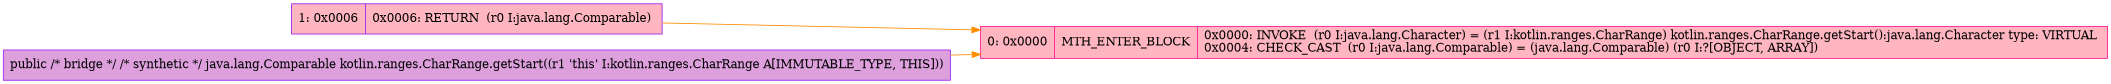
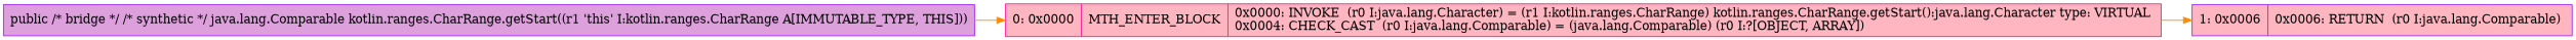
  digraph {
    rankdir=LR
    node [shape=record style=filled fillcolor=lightpink color=purple]
    edge [color=darkorange]
    n1 [label="{0\:\ 0x0000|MTH_ENTER_BLOCK\l|0x0000: INVOKE  (r0 I:java.lang.Character) = (r1 I:kotlin.ranges.CharRange) kotlin.ranges.CharRange.getStart():java.lang.Character type: VIRTUAL \l0x0004: CHECK_CAST  (r0 I:java.lang.Comparable) = (java.lang.Comparable) (r0 I:?[OBJECT, ARRAY]) \l}" color=deeppink]
    n2 [label="{1\:\ 0x0006|0x0006: RETURN  (r0 I:java.lang.Comparable) \l}"]
    n3 [label="{public \/* bridge *\/ \/* synthetic *\/ java.lang.Comparable kotlin.ranges.CharRange.getStart((r1 'this' I:kotlin.ranges.CharRange A[IMMUTABLE_TYPE, THIS])) }" fillcolor=plum]
-   n2 -> n1
+   n1 -> n2
    n3 -> n1
  }
